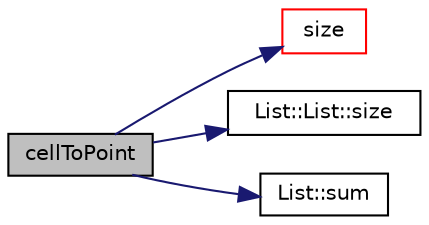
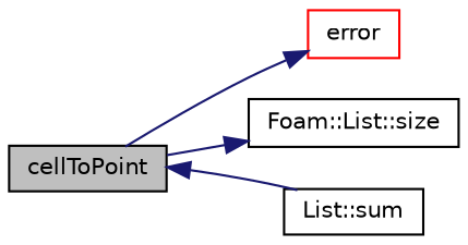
  digraph {
    rankdir=LR
    node [color=black fontname=Helvetica fontsize=10 shape=record]
    edge [color=midnightblue fontname=Helvetica fontsize=10 labelfontname=Helvetica labelfontsize=10 style=solid]
    n1 [fillcolor=grey75 fontcolor=black height=0.2 label=cellToPoint style=filled width=0.4]
-   n2 [color=red height=0.2 label=size width=0.4]
-   n3 [height=0.2 label="List::List::size" width=0.4]
+   n2 [color=red height=0.2 label=error width=0.4]
+   n3 [height=0.2 label="Foam::List::size" width=0.4]
    n4 [height=0.2 label="List::sum" width=0.4]
    n1 -> n2
    n1 -> n3
-   n1 -> n4
+   n4 -> n1
  }
